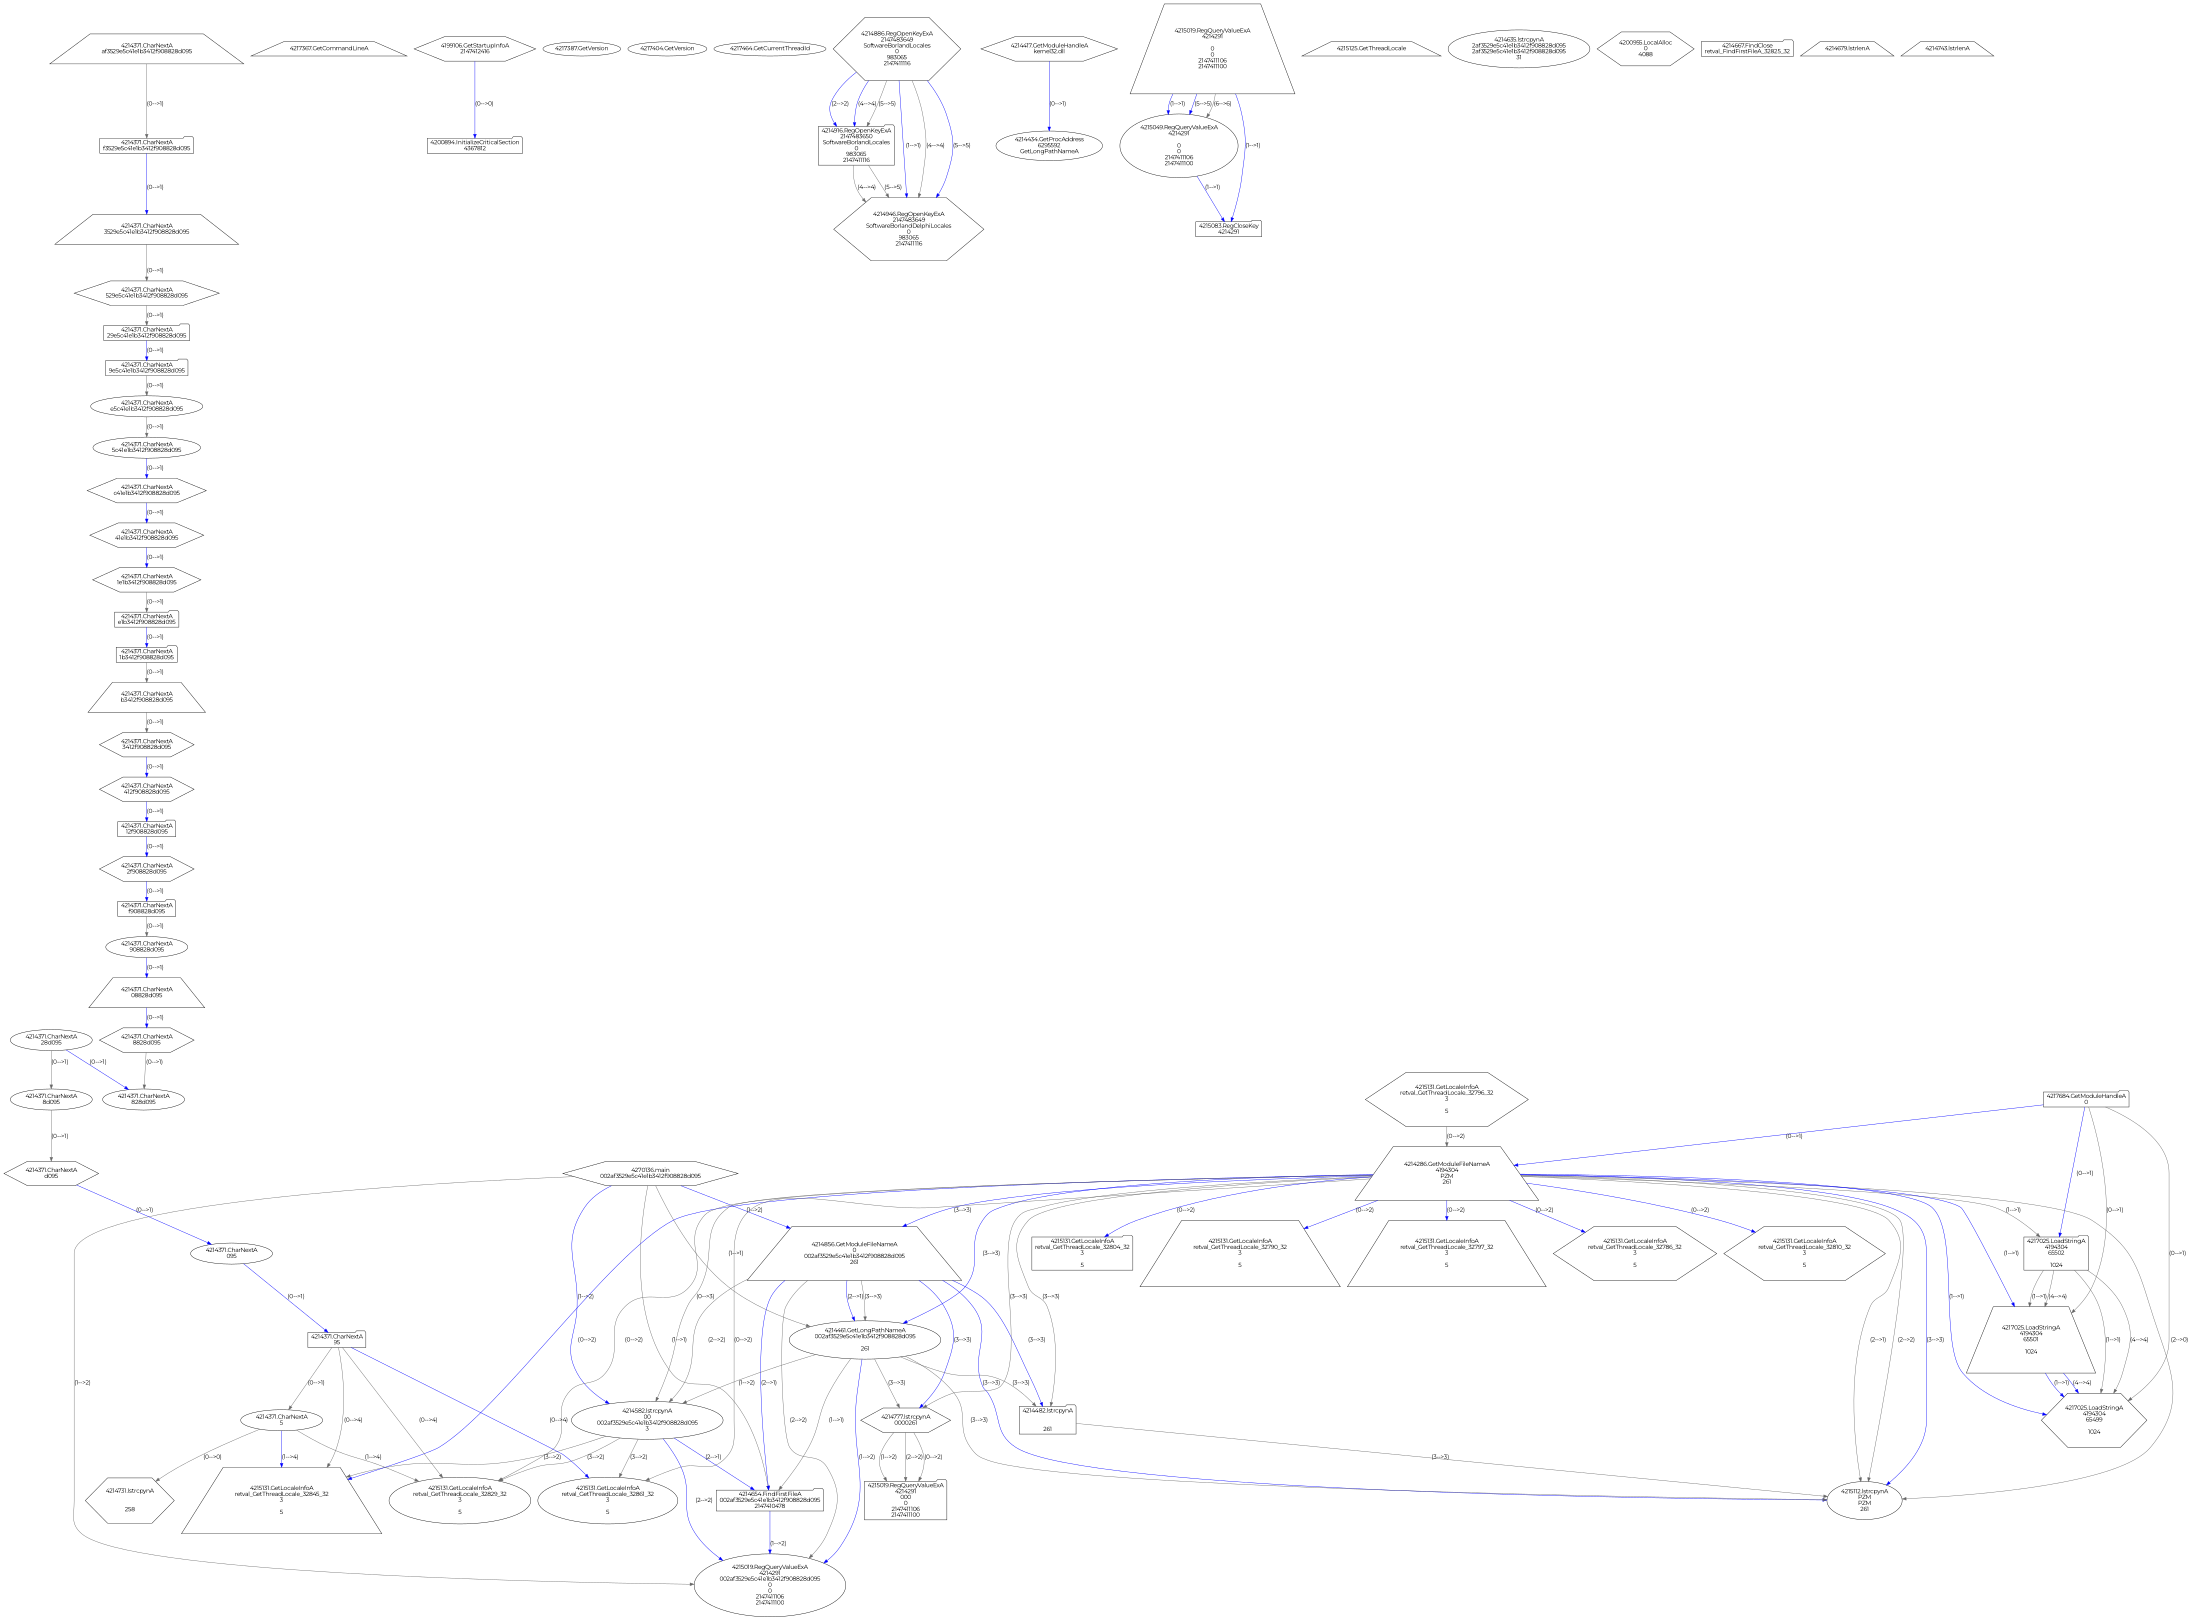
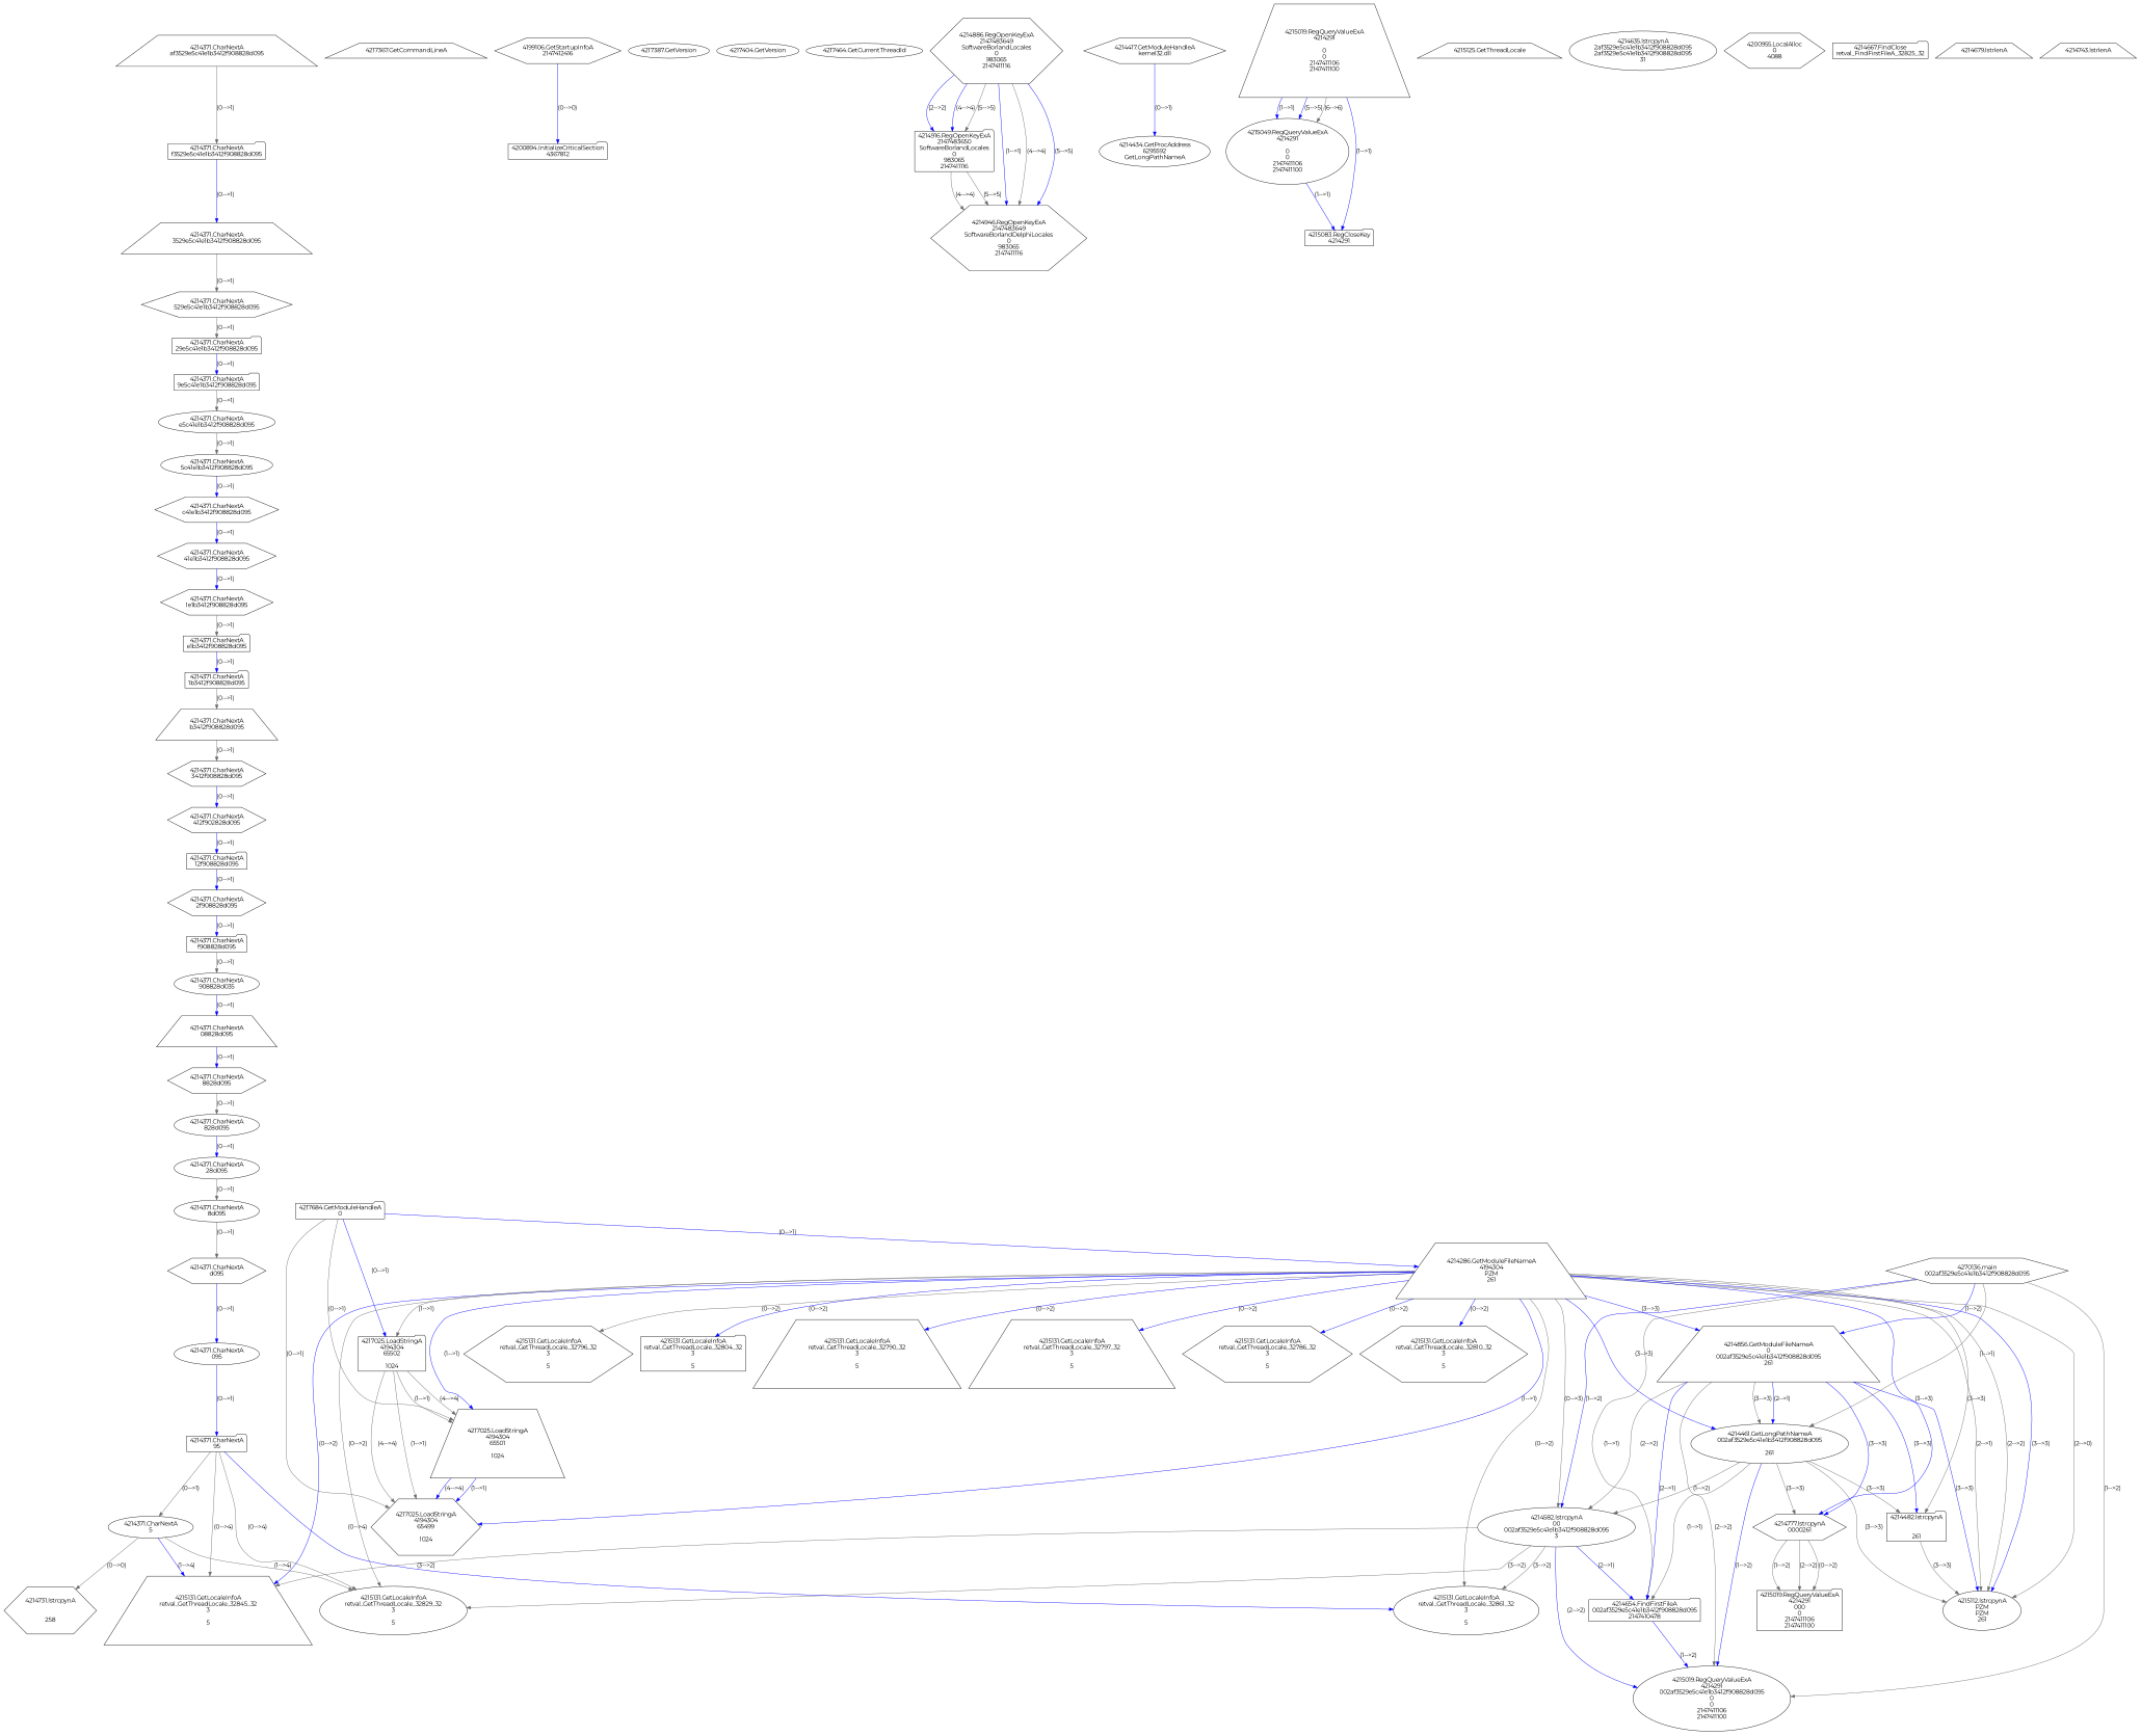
  digraph {
    fontname=Montserrat
    node [fontname=Montserrat shape=hexagon]
    edge [color=gray40 fontname=Montserrat]
    n1 [label="4270136.main\n002af3529e5c41e1b3412f908828d095"]
    n2 [label="4214856.GetModuleFileNameA\n0\n002af3529e5c41e1b3412f908828d095\n261" shape=trapezium]
    n3 [label="4214461.GetLongPathNameA\n002af3529e5c41e1b3412f908828d095\n\n261" shape=ellipse]
    n4 [label="4214582.lstrcpynA\n00\n002af3529e5c41e1b3412f908828d095\n3" shape=ellipse]
    n5 [label="4214654.FindFirstFileA\n002af3529e5c41e1b3412f908828d095\n2147410478" shape=folder]
    n6 [label="4215019.RegQueryValueExA\n4214291\n002af3529e5c41e1b3412f908828d095\n0\n0\n2147411106\n2147411100" shape=ellipse]
    n7 [label="4214482.lstrcpynA\n\n\n261" shape=folder]
    n8 [label="4215112.lstrcpynA\nPZM\nPZM\n261" shape=ellipse]
    n9 [label="4214777.lstrcpynA\n0000261"]
    n10 [label="4215131.GetLocaleInfoA\nretval_GetThreadLocale_32845_32\n3\n\n5" shape=trapezium]
    n11 [label="4215131.GetLocaleInfoA\nretval_GetThreadLocale_32861_32\n3\n\n5" shape=ellipse]
    n12 [label="4215131.GetLocaleInfoA\nretval_GetThreadLocale_32829_32\n3\n\n5" shape=ellipse]
    n13 [label="4217684.GetModuleHandleA\n0" shape=folder]
    n14 [label="4214286.GetModuleFileNameA\n4194304\nPZM\n261" shape=trapezium]
    n15 [label="4217025.LoadStringA\n4194304\n65502\n\n1024" shape=folder]
    n16 [label="4217025.LoadStringA\n4194304\n65501\n\n1024" shape=trapezium]
    n17 [label="4217025.LoadStringA\n4194304\n65499\n\n1024"]
    n18 [label="4215131.GetLocaleInfoA\nretval_GetThreadLocale_32796_32\n3\n\n5"]
    n19 [label="4215131.GetLocaleInfoA\nretval_GetThreadLocale_32804_32\n3\n\n5" shape=folder]
    n20 [label="4215131.GetLocaleInfoA\nretval_GetThreadLocale_32790_32\n3\n\n5" shape=trapezium]
    n21 [label="4215131.GetLocaleInfoA\nretval_GetThreadLocale_32797_32\n3\n\n5" shape=trapezium]
    n22 [label="4215131.GetLocaleInfoA\nretval_GetThreadLocale_32786_32\n3\n\n5"]
    n23 [label="4215131.GetLocaleInfoA\nretval_GetThreadLocale_32810_32\n3\n\n5"]
    n24 [label="4217367.GetCommandLineA\n" shape=trapezium]
    n25 [label="4199106.GetStartupInfoA\n2147412416"]
    n26 [label="4200894.InitializeCriticalSection\n4367812" shape=folder]
    n27 [label="4217387.GetVersion\n" shape=ellipse]
    n28 [label="4217404.GetVersion\n" shape=ellipse]
    n29 [label="4217464.GetCurrentThreadId\n" shape=ellipse]
    n30 [label="4215019.RegQueryValueExA\n4214291\n000\n0\n2147411106\n2147411100" shape=folder]
    n31 [label="4214886.RegOpenKeyExA\n2147483649\nSoftware\Borland\Locales\n0\n983065\n2147411116"]
    n32 [label="4214916.RegOpenKeyExA\n2147483650\nSoftware\Borland\Locales\n0\n983065\n2147411116" shape=folder]
    n33 [label="4214946.RegOpenKeyExA\n2147483649\nSoftware\Borland\Delphi\Locales\n0\n983065\n2147411116"]
    n34 [label="4214417.GetModuleHandleA\nkernel32.dll"]
    n35 [label="4214434.GetProcAddress\n6295592\nGetLongPathNameA" shape=ellipse]
    n36 [label="4215019.RegQueryValueExA\n4214291\n\n0\n0\n2147411106\n2147411100" shape=trapezium]
    n37 [label="4215049.RegQueryValueExA\n4214291\n\n0\n0\n2147411106\n2147411100" shape=ellipse]
    n38 [label="4215083.RegCloseKey\n4214291" shape=folder]
    n39 [label="4215125.GetThreadLocale\n" shape=trapezium]
    n40 [label="4214371.CharNextA\naf3529e5c41e1b3412f908828d095" shape=trapezium]
    n41 [label="4214371.CharNextA\nf3529e5c41e1b3412f908828d095" shape=folder]
    n42 [label="4214371.CharNextA\n3529e5c41e1b3412f908828d095" shape=trapezium]
    n43 [label="4214371.CharNextA\n529e5c41e1b3412f908828d095"]
    n44 [label="4214371.CharNextA\n29e5c41e1b3412f908828d095" shape=folder]
    n45 [label="4214371.CharNextA\n9e5c41e1b3412f908828d095" shape=folder]
    n46 [label="4214371.CharNextA\ne5c41e1b3412f908828d095" shape=ellipse]
    n47 [label="4214371.CharNextA\n5c41e1b3412f908828d095" shape=ellipse]
    n48 [label="4214371.CharNextA\nc41e1b3412f908828d095"]
    n49 [label="4214371.CharNextA\n41e1b3412f908828d095"]
    n50 [label="4214371.CharNextA\n1e1b3412f908828d095"]
    n51 [label="4214371.CharNextA\ne1b3412f908828d095" shape=folder]
    n52 [label="4214371.CharNextA\n1b3412f908828d095" shape=folder]
    n53 [label="4214371.CharNextA\nb3412f908828d095" shape=trapezium]
    n54 [label="4214371.CharNextA\n3412f908828d095"]
-   n55 [label="4214371.CharNextA\n412f908828d095"]
+   n55 [label="4214371.CharNextA\n412f902828d095"]
    n56 [label="4214371.CharNextA\n12f908828d095" shape=folder]
    n57 [label="4214371.CharNextA\n2f908828d095"]
    n58 [label="4214371.CharNextA\nf908828d095" shape=folder]
-   n59 [label="4214371.CharNextA\n908828d095" shape=ellipse]
+   n59 [label="4214371.CharNextA\n908828d035" shape=ellipse]
    n60 [label="4214371.CharNextA\n08828d095" shape=trapezium]
    n61 [label="4214371.CharNextA\n8828d095"]
    n62 [label="4214371.CharNextA\n828d095" shape=ellipse]
    n63 [label="4214371.CharNextA\n28d095" shape=ellipse]
    n64 [label="4214371.CharNextA\n8d095" shape=ellipse]
    n65 [label="4214371.CharNextA\nd095"]
    n66 [label="4214371.CharNextA\n095" shape=ellipse]
    n67 [label="4214371.CharNextA\n95" shape=folder]
    n68 [label="4214371.CharNextA\n5" shape=ellipse]
    n69 [label="4214731.lstrcpynA\n\n\n258"]
    n70 [label="4214635.lstrcpynA\n2af3529e5c41e1b3412f908828d095\n2af3529e5c41e1b3412f908828d095\n31" shape=ellipse]
    n71 [label="4200955.LocalAlloc\n0\n4088"]
    n72 [label="4214667.FindClose\nretval_FindFirstFileA_32825_32" shape=folder]
    n73 [label="4214679.lstrlenA\n" shape=trapezium]
    n74 [label="4214743.lstrlenA\n" shape=trapezium]
    n1 -> n2 [color=blue label="(1-->2)"]
    n1 -> n3 [label="(1-->1)"]
    n1 -> n4 [color=blue label="(1-->2)"]
    n1 -> n5 [label="(1-->1)"]
    n1 -> n6 [label="(1-->2)"]
    n2 -> n3 [color=blue label="(2-->1)"]
    n2 -> n3 [label="(3-->3)"]
    n2 -> n4 [label="(2-->2)"]
    n2 -> n5 [color=blue label="(2-->1)"]
    n2 -> n6 [label="(2-->2)"]
    n2 -> n7 [color=blue label="(3-->3)"]
    n2 -> n8 [color=blue label="(3-->3)"]
    n2 -> n9 [color=blue label="(3-->3)"]
    n3 -> n4 [label="(1-->2)"]
    n3 -> n5 [label="(1-->1)"]
    n3 -> n6 [color=blue label="(1-->2)"]
    n3 -> n7 [label="(3-->3)"]
    n3 -> n8 [label="(3-->3)"]
    n3 -> n9 [label="(3-->3)"]
    n4 -> n5 [color=blue label="(2-->1)"]
    n4 -> n6 [color=blue label="(2-->2)"]
    n4 -> n10 [label="(3-->2)"]
    n4 -> n11 [label="(3-->2)"]
    n4 -> n12 [label="(3-->2)"]
    n5 -> n6 [color=blue label="(1-->2)"]
    n7 -> n8 [label="(3-->3)"]
    n9 -> n30 [label="(1-->2)"]
    n9 -> n30 [label="(2-->2)"]
    n9 -> n30 [label="(0-->2)"]
    n13 -> n14 [color=blue label="(0-->1)"]
    n13 -> n15 [color=blue label="(0-->1)"]
    n13 -> n16 [label="(0-->1)"]
    n13 -> n17 [label="(0-->1)"]
    n14 -> n2 [color=blue label="(3-->3)"]
    n14 -> n3 [color=blue label="(3-->3)"]
    n14 -> n4 [label="(0-->3)"]
    n14 -> n7 [label="(3-->3)"]
    n14 -> n8 [label="(2-->1)"]
    n14 -> n8 [label="(2-->2)"]
    n14 -> n8 [color=blue label="(3-->3)"]
    n14 -> n8 [label="(2-->0)"]
-   n14 -> n9 [label="(3-->3)"]
+   n14 -> n9 [color=blue label="(3-->3)"]
    n14 -> n10 [color=blue label="(0-->2)"]
    n14 -> n11 [label="(0-->2)"]
    n14 -> n12 [label="(0-->2)"]
    n14 -> n15 [label="(1-->1)"]
    n14 -> n16 [color=blue label="(1-->1)"]
    n14 -> n17 [color=blue label="(1-->1)"]
-   n18 -> n14 [label="(0-->2)"]
+   n14 -> n18 [label="(0-->2)"]
    n14 -> n19 [color=blue label="(0-->2)"]
    n14 -> n20 [color=blue label="(0-->2)"]
    n14 -> n21 [color=blue label="(0-->2)"]
    n14 -> n22 [color=blue label="(0-->2)"]
    n14 -> n23 [color=blue label="(0-->2)"]
    n15 -> n16 [label="(1-->1)"]
    n15 -> n16 [label="(4-->4)"]
    n15 -> n17 [label="(1-->1)"]
    n15 -> n17 [label="(4-->4)"]
    n16 -> n17 [color=blue label="(1-->1)"]
    n16 -> n17 [color=blue label="(4-->4)"]
    n25 -> n26 [color=blue label="(0-->0)"]
    n31 -> n32 [color=blue label="(2-->2)"]
    n31 -> n32 [color=blue label="(4-->4)"]
    n31 -> n32 [label="(5-->5)"]
    n31 -> n33 [color=blue label="(1-->1)"]
    n31 -> n33 [label="(4-->4)"]
    n31 -> n33 [color=blue label="(5-->5)"]
    n32 -> n33 [label="(4-->4)"]
    n32 -> n33 [label="(5-->5)"]
    n34 -> n35 [color=blue label="(0-->1)"]
    n36 -> n37 [color=blue label="(1-->1)"]
    n36 -> n37 [color=blue label="(5-->5)"]
    n36 -> n37 [label="(6-->6)"]
    n36 -> n38 [color=blue label="(1-->1)"]
    n37 -> n38 [color=blue label="(1-->1)"]
    n40 -> n41 [label="(0-->1)"]
    n41 -> n42 [color=blue label="(0-->1)"]
    n42 -> n43 [label="(0-->1)"]
    n43 -> n44 [label="(0-->1)"]
    n44 -> n45 [color=blue label="(0-->1)"]
    n45 -> n46 [label="(0-->1)"]
    n46 -> n47 [label="(0-->1)"]
    n47 -> n48 [color=blue label="(0-->1)"]
    n48 -> n49 [color=blue label="(0-->1)"]
    n49 -> n50 [color=blue label="(0-->1)"]
    n50 -> n51 [label="(0-->1)"]
    n51 -> n52 [color=blue label="(0-->1)"]
    n52 -> n53 [label="(0-->1)"]
    n53 -> n54 [label="(0-->1)"]
    n54 -> n55 [color=blue label="(0-->1)"]
    n55 -> n56 [color=blue label="(0-->1)"]
    n56 -> n57 [color=blue label="(0-->1)"]
    n57 -> n58 [color=blue label="(0-->1)"]
    n58 -> n59 [label="(0-->1)"]
    n59 -> n60 [color=blue label="(0-->1)"]
    n60 -> n61 [color=blue label="(0-->1)"]
    n61 -> n62 [label="(0-->1)"]
-   n63 -> n62 [color=blue label="(0-->1)"]
+   n62 -> n63 [color=blue label="(0-->1)"]
    n63 -> n64 [label="(0-->1)"]
    n64 -> n65 [label="(0-->1)"]
    n65 -> n66 [color=blue label="(0-->1)"]
    n66 -> n67 [color=blue label="(0-->1)"]
    n67 -> n10 [label="(0-->4)"]
    n67 -> n11 [color=blue label="(0-->4)"]
    n67 -> n12 [label="(0-->4)"]
    n67 -> n68 [label="(0-->1)"]
    n68 -> n10 [color=blue label="(1-->4)"]
    n68 -> n12 [label="(1-->4)"]
    n68 -> n69 [label="(0-->0)"]
  }
